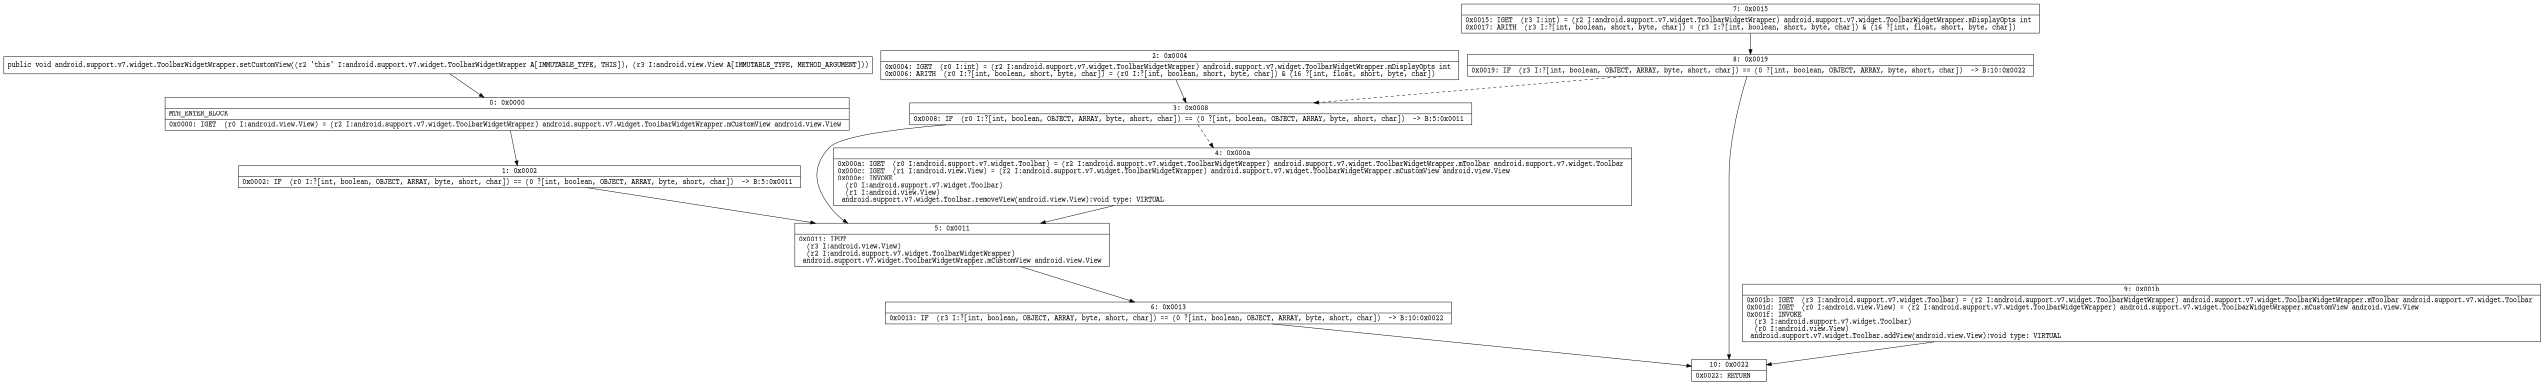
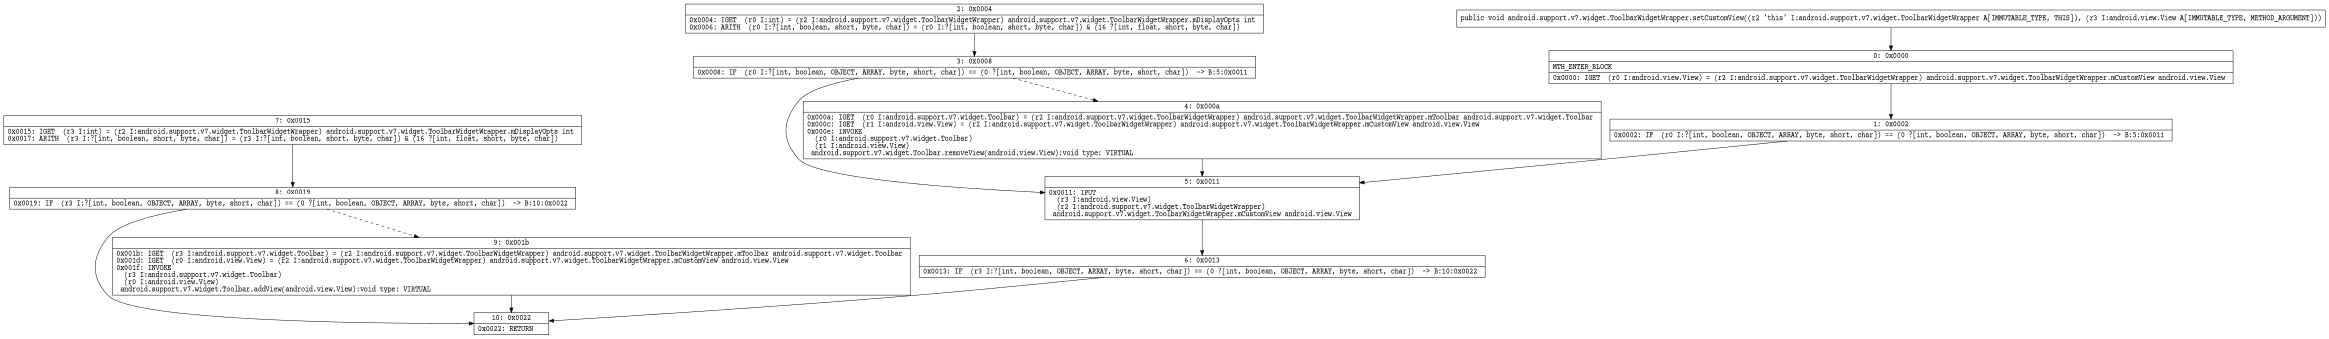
  digraph {
    fontname="Courier Prime"
    node [fontname="Courier Prime" shape=record]
    edge [fontname="Courier Prime"]
    n1 [label="{0\:\ 0x0000|MTH_ENTER_BLOCK\l|0x0000: IGET  (r0 I:android.view.View) = (r2 I:android.support.v7.widget.ToolbarWidgetWrapper) android.support.v7.widget.ToolbarWidgetWrapper.mCustomView android.view.View \l}"]
    n2 [label="{1\:\ 0x0002|0x0002: IF  (r0 I:?[int, boolean, OBJECT, ARRAY, byte, short, char]) == (0 ?[int, boolean, OBJECT, ARRAY, byte, short, char])  \-\> B:5:0x0011 \l}"]
    n3 [label="{5\:\ 0x0011|0x0011: IPUT  \l  (r3 I:android.view.View)\l  (r2 I:android.support.v7.widget.ToolbarWidgetWrapper)\l android.support.v7.widget.ToolbarWidgetWrapper.mCustomView android.view.View \l}"]
    n4 [label="{2\:\ 0x0004|0x0004: IGET  (r0 I:int) = (r2 I:android.support.v7.widget.ToolbarWidgetWrapper) android.support.v7.widget.ToolbarWidgetWrapper.mDisplayOpts int \l0x0006: ARITH  (r0 I:?[int, boolean, short, byte, char]) = (r0 I:?[int, boolean, short, byte, char]) & (16 ?[int, float, short, byte, char]) \l}"]
    n5 [label="{3\:\ 0x0008|0x0008: IF  (r0 I:?[int, boolean, OBJECT, ARRAY, byte, short, char]) == (0 ?[int, boolean, OBJECT, ARRAY, byte, short, char])  \-\> B:5:0x0011 \l}"]
    n6 [label="{6\:\ 0x0013|0x0013: IF  (r3 I:?[int, boolean, OBJECT, ARRAY, byte, short, char]) == (0 ?[int, boolean, OBJECT, ARRAY, byte, short, char])  \-\> B:10:0x0022 \l}"]
    n7 [label="{4\:\ 0x000a|0x000a: IGET  (r0 I:android.support.v7.widget.Toolbar) = (r2 I:android.support.v7.widget.ToolbarWidgetWrapper) android.support.v7.widget.ToolbarWidgetWrapper.mToolbar android.support.v7.widget.Toolbar \l0x000c: IGET  (r1 I:android.view.View) = (r2 I:android.support.v7.widget.ToolbarWidgetWrapper) android.support.v7.widget.ToolbarWidgetWrapper.mCustomView android.view.View \l0x000e: INVOKE  \l  (r0 I:android.support.v7.widget.Toolbar)\l  (r1 I:android.view.View)\l android.support.v7.widget.Toolbar.removeView(android.view.View):void type: VIRTUAL \l}"]
    n8 [label="{10\:\ 0x0022|0x0022: RETURN   \l}"]
    n9 [label="{7\:\ 0x0015|0x0015: IGET  (r3 I:int) = (r2 I:android.support.v7.widget.ToolbarWidgetWrapper) android.support.v7.widget.ToolbarWidgetWrapper.mDisplayOpts int \l0x0017: ARITH  (r3 I:?[int, boolean, short, byte, char]) = (r3 I:?[int, boolean, short, byte, char]) & (16 ?[int, float, short, byte, char]) \l}"]
    n10 [label="{8\:\ 0x0019|0x0019: IF  (r3 I:?[int, boolean, OBJECT, ARRAY, byte, short, char]) == (0 ?[int, boolean, OBJECT, ARRAY, byte, short, char])  \-\> B:10:0x0022 \l}"]
    n11 [label="{9\:\ 0x001b|0x001b: IGET  (r3 I:android.support.v7.widget.Toolbar) = (r2 I:android.support.v7.widget.ToolbarWidgetWrapper) android.support.v7.widget.ToolbarWidgetWrapper.mToolbar android.support.v7.widget.Toolbar \l0x001d: IGET  (r0 I:android.view.View) = (r2 I:android.support.v7.widget.ToolbarWidgetWrapper) android.support.v7.widget.ToolbarWidgetWrapper.mCustomView android.view.View \l0x001f: INVOKE  \l  (r3 I:android.support.v7.widget.Toolbar)\l  (r0 I:android.view.View)\l android.support.v7.widget.Toolbar.addView(android.view.View):void type: VIRTUAL \l}"]
    n12 [label="{public void android.support.v7.widget.ToolbarWidgetWrapper.setCustomView((r2 'this' I:android.support.v7.widget.ToolbarWidgetWrapper A[IMMUTABLE_TYPE, THIS]), (r3 I:android.view.View A[IMMUTABLE_TYPE, METHOD_ARGUMENT])) }"]
    n1 -> n2
    n2 -> n3
    n3 -> n6
    n4 -> n5
    n5 -> n3
    n5 -> n7 [style=dashed]
    n6 -> n8
    n7 -> n3
    n9 -> n10
    n10 -> n8
-   n10 -> n5 [style=dashed]
+   n10 -> n11 [style=dashed]
    n11 -> n8
    n12 -> n1
  }
